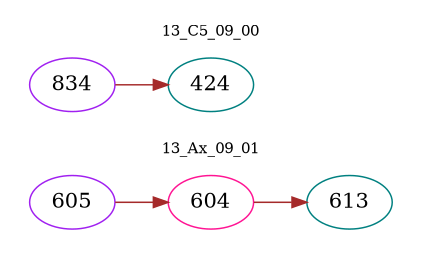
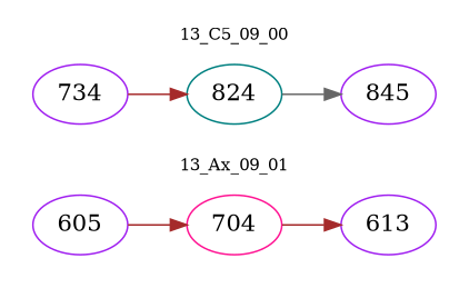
  digraph {
    rankdir=LR
    node [color=purple]
    edge [color=brown]
    n1 [label=605]
-   n2 [color=deeppink label=604]
-   n3 [color=teal label=613]
-   n4 [label=834]
-   n5 [color=teal label=424]
+   n2 [color=deeppink label=704]
+   n3 [label=613]
+   n4 [label=734]
+   n5 [color=teal label=824]
+   n6 [label=845]
    subgraph cluster_1 {
      color=white
      fontsize=10
      label="13_Ax_09_01"
      n1
      n2
      n3
    }
    subgraph cluster_2 {
      color=white
      fontsize=10
      label="13_C5_09_00"
      n4
      n5
+     n6
    }
    n1 -> n2
    n2 -> n3
    n4 -> n5
+   n5 -> n6 [color=gray40]
  }
